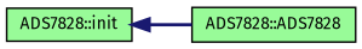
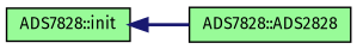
  digraph {
    rankdir=LR
    fontname="Fira Sans"
    node [color=black fillcolor=palegreen fontname="Fira Sans" fontsize=10 shape=record style=filled]
    n1 [fontcolor=black height=0.2 label="ADS7828::init" width=0.4]
-   n2 [height=0.2 label="ADS7828::ADS7828" width=0.4]
+   n2 [height=0.2 label="ADS7828::ADS2828" width=0.4]
    n1 -> n2 [color=midnightblue dir=back fontname="Fira Sans" fontsize=10 labelfontname=FreeSans labelfontsize=10 style=bold]
  }
